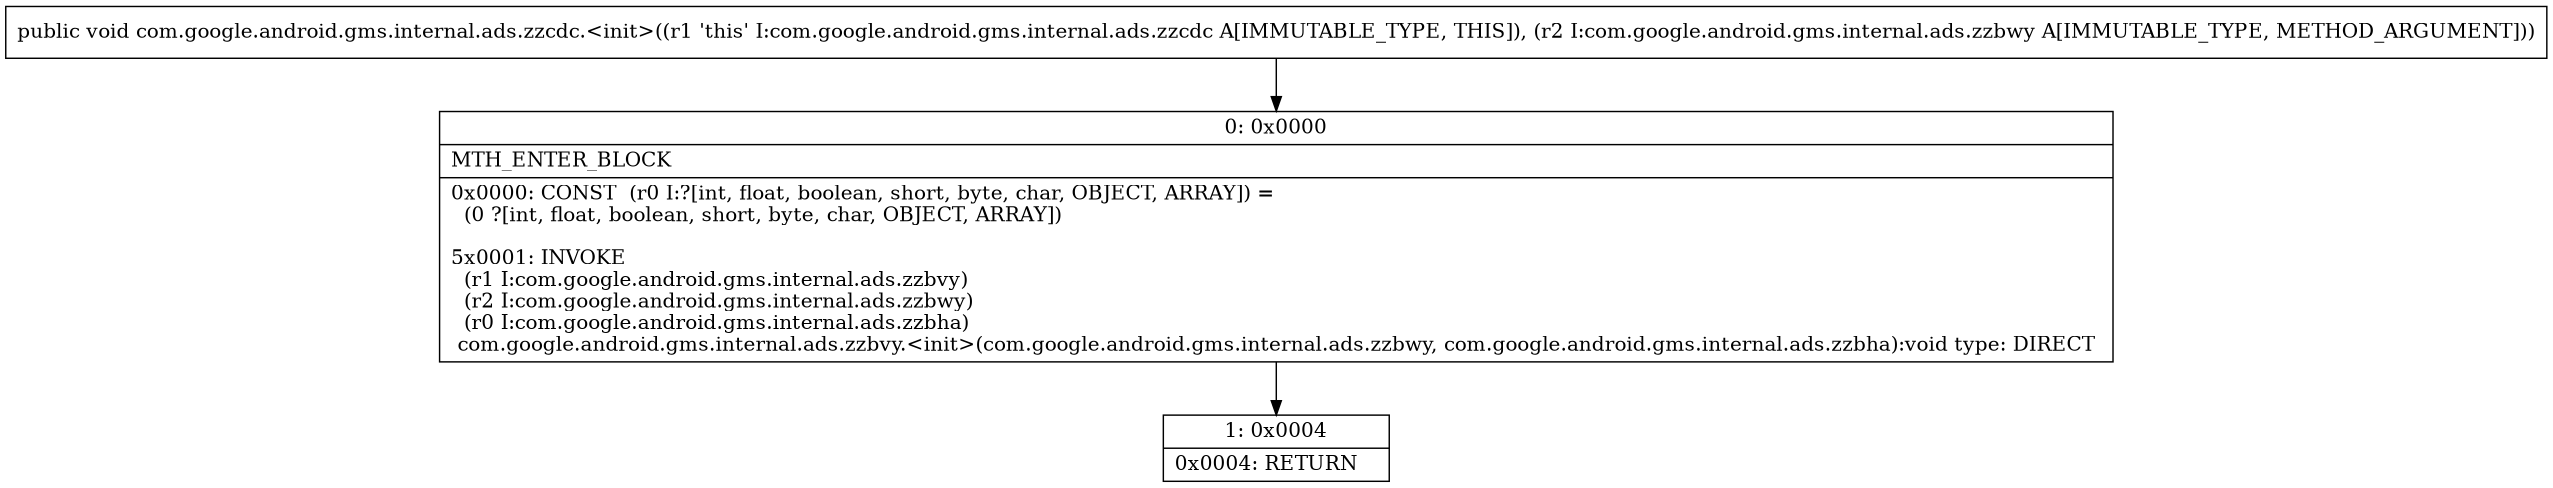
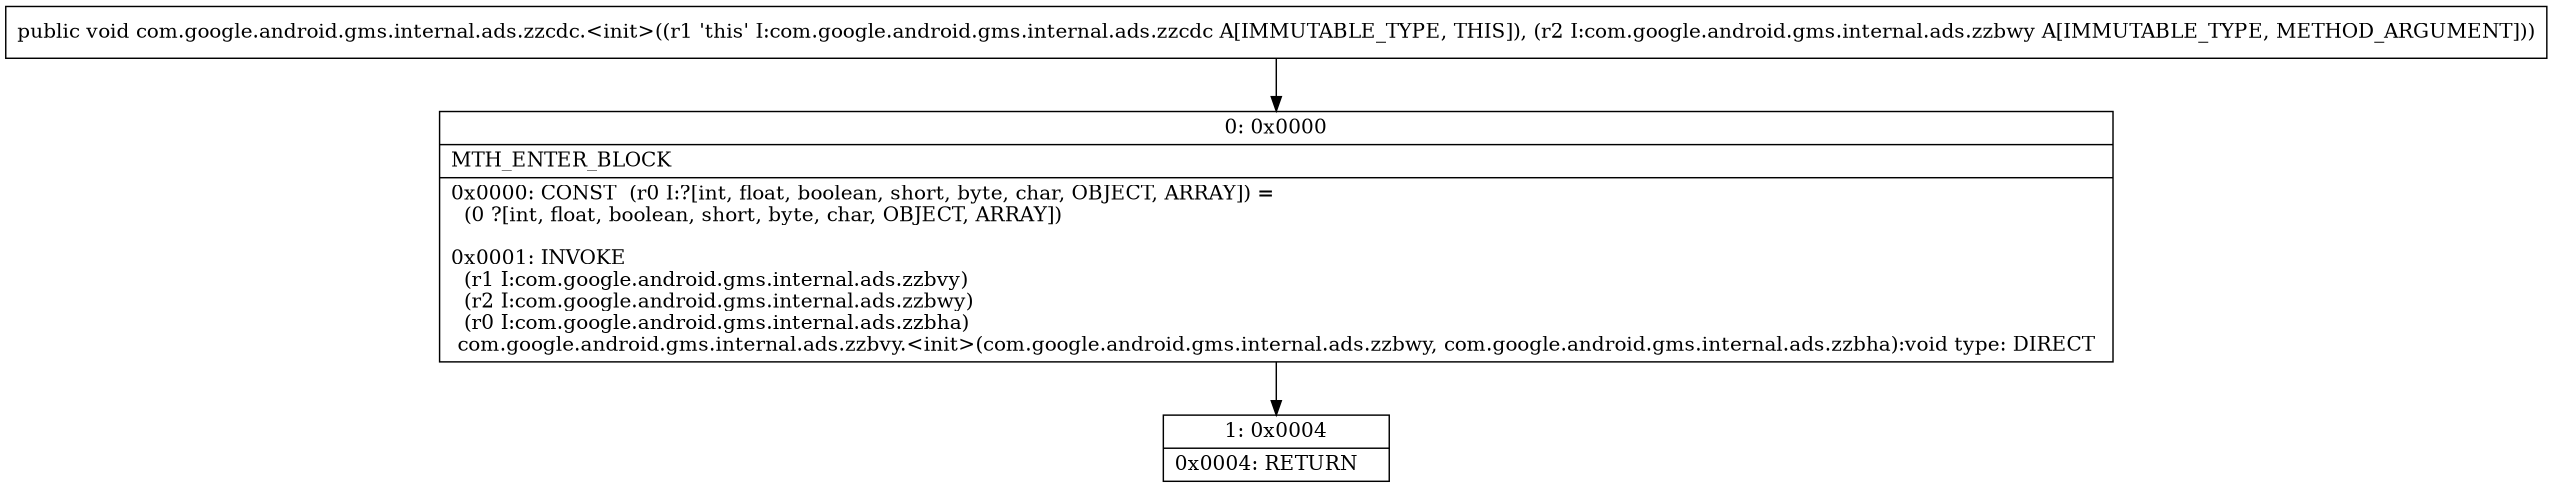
  digraph {
    node [shape=record]
-   n1 [label="{0\:\ 0x0000|MTH_ENTER_BLOCK\l|0x0000: CONST  (r0 I:?[int, float, boolean, short, byte, char, OBJECT, ARRAY]) = \l  (0 ?[int, float, boolean, short, byte, char, OBJECT, ARRAY])\l \l5x0001: INVOKE  \l  (r1 I:com.google.android.gms.internal.ads.zzbvy)\l  (r2 I:com.google.android.gms.internal.ads.zzbwy)\l  (r0 I:com.google.android.gms.internal.ads.zzbha)\l com.google.android.gms.internal.ads.zzbvy.\<init\>(com.google.android.gms.internal.ads.zzbwy, com.google.android.gms.internal.ads.zzbha):void type: DIRECT \l}"]
+   n1 [label="{0\:\ 0x0000|MTH_ENTER_BLOCK\l|0x0000: CONST  (r0 I:?[int, float, boolean, short, byte, char, OBJECT, ARRAY]) = \l  (0 ?[int, float, boolean, short, byte, char, OBJECT, ARRAY])\l \l0x0001: INVOKE  \l  (r1 I:com.google.android.gms.internal.ads.zzbvy)\l  (r2 I:com.google.android.gms.internal.ads.zzbwy)\l  (r0 I:com.google.android.gms.internal.ads.zzbha)\l com.google.android.gms.internal.ads.zzbvy.\<init\>(com.google.android.gms.internal.ads.zzbwy, com.google.android.gms.internal.ads.zzbha):void type: DIRECT \l}"]
    n2 [label="{1\:\ 0x0004|0x0004: RETURN   \l}"]
    n3 [label="{public void com.google.android.gms.internal.ads.zzcdc.\<init\>((r1 'this' I:com.google.android.gms.internal.ads.zzcdc A[IMMUTABLE_TYPE, THIS]), (r2 I:com.google.android.gms.internal.ads.zzbwy A[IMMUTABLE_TYPE, METHOD_ARGUMENT])) }"]
    n1 -> n2
    n3 -> n1
  }
